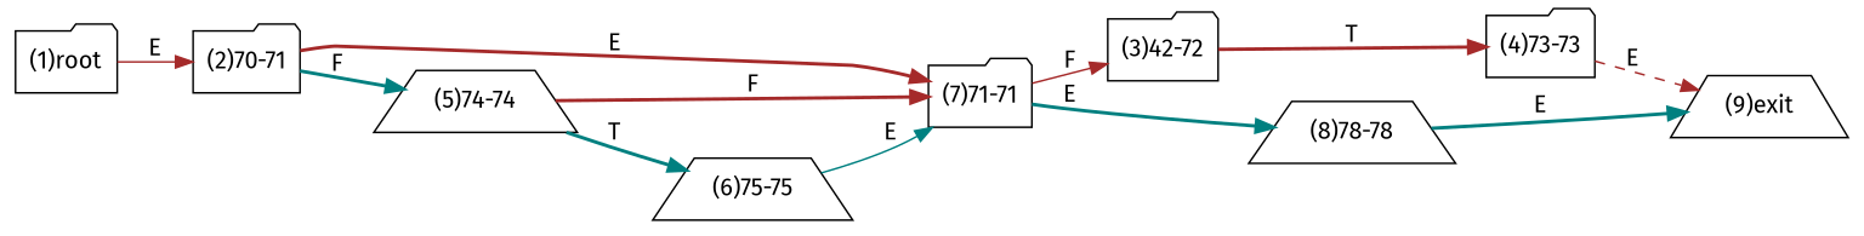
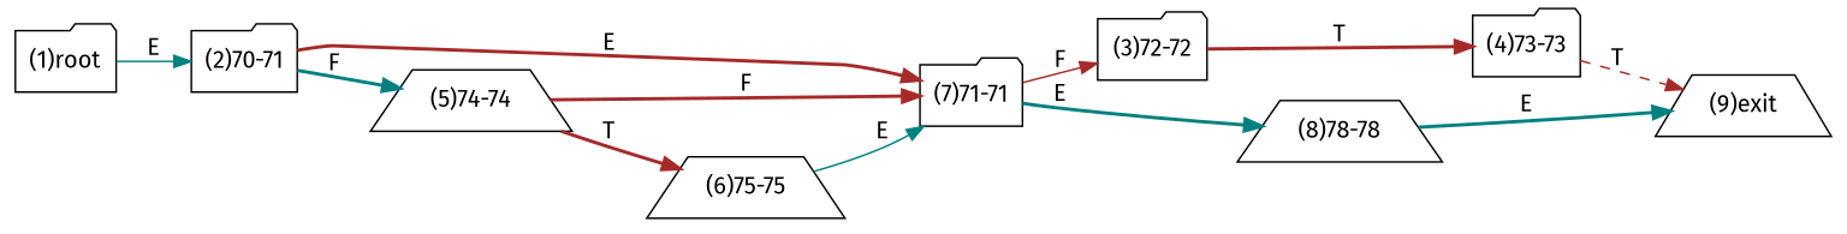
  digraph {
    fontname="Fira Sans"
    rankdir=LR
    node [fontname="Fira Sans" shape=folder]
    edge [color=teal fontname="Fira Sans" style=bold]
    n1 [label="(1)root"]
    n2 [label="(2)70-71"]
    n3 [label="(7)71-71"]
    n4 [label="(5)74-74" shape=trapezium]
-   n5 [label="(3)42-72"]
+   n5 [label="(3)72-72"]
    n6 [label="(8)78-78" shape=trapezium]
    n7 [label="(4)73-73"]
    n8 [label="(9)exit" shape=trapezium]
    n9 [label="(6)75-75" shape=trapezium]
-   n1 -> n2 [color=brown label=E style=solid]
+   n1 -> n2 [label=E style=solid]
    n2 -> n3 [color=brown label=E]
    n2 -> n4 [label=F]
    n3 -> n5 [color=brown label=F style=solid]
    n3 -> n6 [label=E]
    n4 -> n3 [color=brown label=F]
-   n4 -> n9 [label=T]
+   n4 -> n9 [color=brown label=T]
    n5 -> n7 [color=brown label=T]
    n6 -> n8 [label=E]
-   n7 -> n8 [color=brown label=E style=dashed]
+   n7 -> n8 [color=brown label=T style=dashed]
    n9 -> n3 [label=E style=solid]
  }
